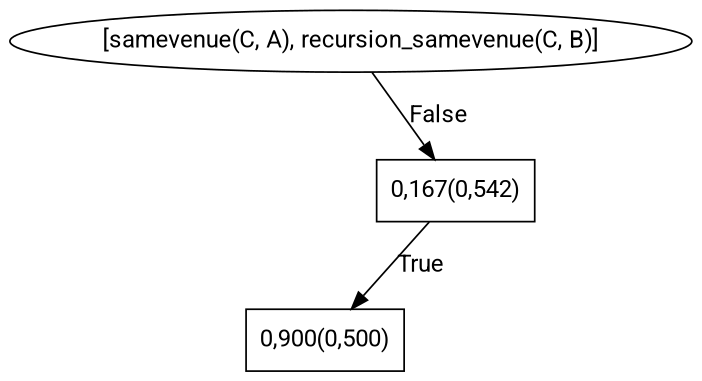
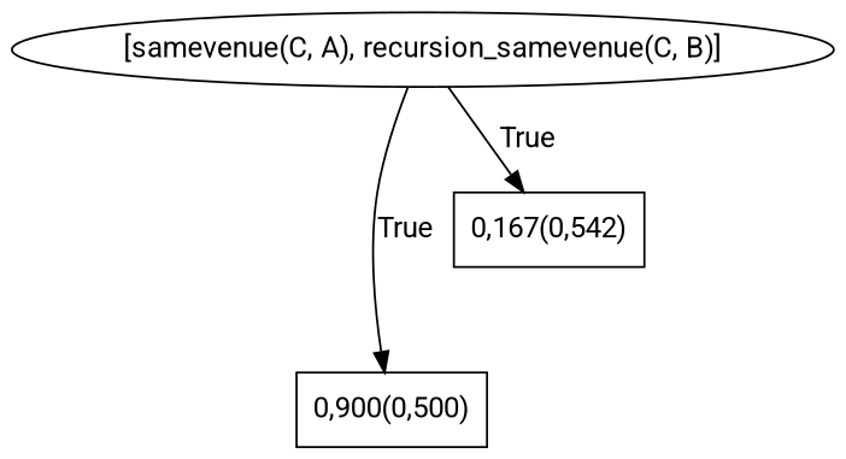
  digraph {
    fontname=Roboto
    node [fontname=Roboto shape=box]
    edge [fontname=Roboto]
    n1 [label="[samevenue(C, A), recursion_samevenue(C, B)]" shape=""]
    n2 [label="0,900(0,500)"]
    n3 [label="0,167(0,542)"]
-   n3 -> n2 [label=True]
-   n1 -> n3 [label=False]
+   n1 -> n2 [label=True]
+   n1 -> n3 [label=True]
  }
